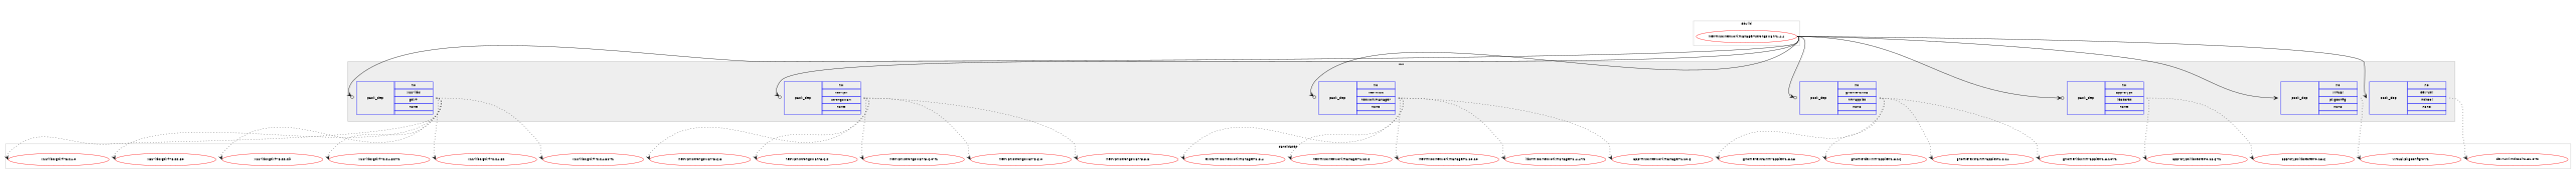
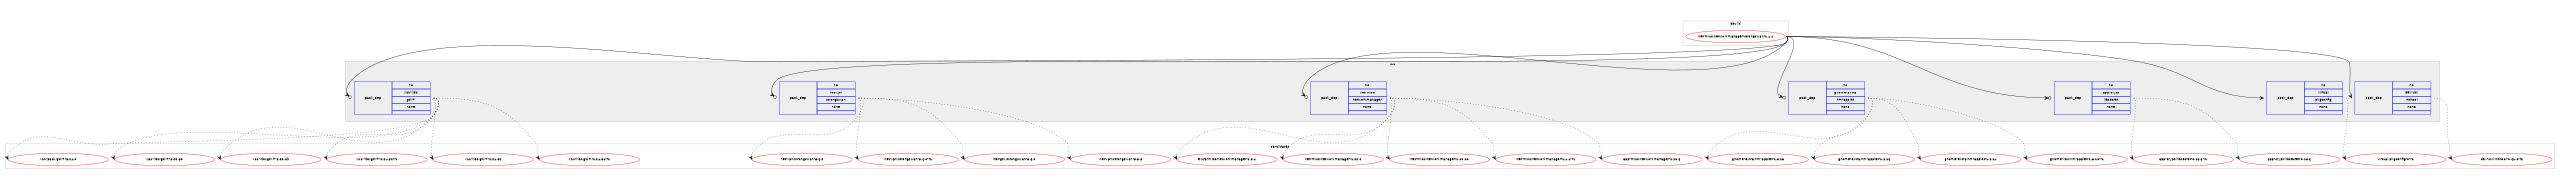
  digraph {
    compound=true
    concentrate=true
    fontname=Helvetica
    fontsize=10
    newrank=true
    rankdir=TB
    ranksep=1.5
    node [color=red fontname=Helvetica fontsize=10]
    edge [arrowhead=vee headport=w style=dotted tailport=e weight=100]
    n1 [label="net-misc/networkmanager-strongswan-1.4.4" width=4]
    n2 [color=blue label=<<TABLE BORDER="0" CELLBORDER="1" CELLSPACING="0" CELLPADDING="4" WIDTH="220"><TR><TD ROWSPAN="6" CELLPADDING="30">pack_dep</TD></TR><TR><TD WIDTH="110">no</TD></TR><TR><TD>dev-util</TD></TR><TR><TD>intltool</TD></TR><TR><TD>none</TD></TR><TR><TD></TD></TR></TABLE>> shape=none]
    n3 [color=blue label=<<TABLE BORDER="0" CELLBORDER="1" CELLSPACING="0" CELLPADDING="4" WIDTH="220"><TR><TD ROWSPAN="6" CELLPADDING="30">pack_dep</TD></TR><TR><TD WIDTH="110">no</TD></TR><TR><TD>virtual</TD></TR><TR><TD>pkgconfig</TD></TR><TR><TD>none</TD></TR><TR><TD></TD></TR></TABLE>> shape=none]
    n4 [color=blue label=<<TABLE BORDER="0" CELLBORDER="1" CELLSPACING="0" CELLPADDING="4" WIDTH="220"><TR><TD ROWSPAN="6" CELLPADDING="30">pack_dep</TD></TR><TR><TD WIDTH="110">no</TD></TR><TR><TD>app-crypt</TD></TR><TR><TD>libsecret</TD></TR><TR><TD>none</TD></TR><TR><TD></TD></TR></TABLE>> shape=none]
    n5 [color=blue label=<<TABLE BORDER="0" CELLBORDER="1" CELLSPACING="0" CELLPADDING="4" WIDTH="220"><TR><TD ROWSPAN="6" CELLPADDING="30">pack_dep</TD></TR><TR><TD WIDTH="110">no</TD></TR><TR><TD>gnome-extra</TD></TR><TR><TD>nm-applet</TD></TR><TR><TD>none</TD></TR><TR><TD></TD></TR></TABLE>> shape=none]
    n6 [color=blue label=<<TABLE BORDER="0" CELLBORDER="1" CELLSPACING="0" CELLPADDING="4" WIDTH="220"><TR><TD ROWSPAN="6" CELLPADDING="30">pack_dep</TD></TR><TR><TD WIDTH="110">no</TD></TR><TR><TD>net-misc</TD></TR><TR><TD>networkmanager</TD></TR><TR><TD>none</TD></TR><TR><TD></TD></TR></TABLE>> shape=none]
    n7 [color=blue label=<<TABLE BORDER="0" CELLBORDER="1" CELLSPACING="0" CELLPADDING="4" WIDTH="220"><TR><TD ROWSPAN="6" CELLPADDING="30">pack_dep</TD></TR><TR><TD WIDTH="110">no</TD></TR><TR><TD>net-vpn</TD></TR><TR><TD>strongswan</TD></TR><TR><TD>none</TD></TR><TR><TD></TD></TR></TABLE>> shape=none]
    n8 [color=blue label=<<TABLE BORDER="0" CELLBORDER="1" CELLSPACING="0" CELLPADDING="4" WIDTH="220"><TR><TD ROWSPAN="6" CELLPADDING="30">pack_dep</TD></TR><TR><TD WIDTH="110">no</TD></TR><TR><TD>x11-libs</TD></TR><TR><TD>gtk+</TD></TR><TR><TD>none</TD></TR><TR><TD></TD></TR></TABLE>> shape=none]
-   n9 [label="dev-util/intltool-0.51.0-r2" width=4]
+   n9 [label="dev-util/intltool-0.61.0-r2" width=4]
    n10 [label="virtual/pkgconfig-0-r1" width=4]
    n11 [label="app-crypt/libsecret-0.18.6" width=4]
    n12 [label="app-crypt/libsecret-0.18.6-r1" width=4]
    n13 [label="gnome-libs/nm-applet-1.8.10-r1" width=4]
    n14 [label="gnome-extra/nm-applet-1.8.14" width=4]
-   n15 [label="gnome-dev/nm-applet-1.8.16" width=4]
+   n15 [label="gnome-extra/nm-applet-1.8.16" width=4]
    n16 [label="gnome-extra/nm-applet-1.8.18" width=4]
    n17 [label="app-misc/networkmanager-1.10.6" width=4]
-   n18 [label="libs-misc/networkmanager-1.4.4-r1" width=4]
+   n18 [label="net-misc/networkmanager-1.4.4-r1" width=4]
    n19 [label="net-misc/networkmanager-1.10.10" width=4]
    n20 [label="net-misc/networkmanager-1.12.2" width=4]
    n21 [label="extra-misc/networkmanager-1.8.4" width=4]
    n22 [label="net-vpn/strongswan-5.5.3" width=4]
-   n23 [label="net-vpn/strongswan-5.6.0" width=4]
+   n23 [label="net-gtk/strongswan-5.6.0" width=4]
    n24 [label="net-vpn/strongswan-5.6.0-r1" width=4]
    n25 [label="net-vpn/strongswan-5.6.2" width=4]
-   n26 [label="net-vpn/strongswan-5.6.3" width=4]
    n27 [label="x11-libs/gtk+-2.24.31-r1" width=4]
    n28 [label="x11-libs/gtk+-2.24.32" width=4]
    n29 [label="x11-libs/gtk+-2.24.32-r1" width=4]
    n30 [label="x11-libs/gtk+-3.22.29" width=4]
    n31 [label="x31-libs/gtk+-3.22.30" width=4]
-   n32 [label="x11-libs/gtk+-3.24.0" width=4]
+   n32 [label="x11-pack/gtk+-3.24.0" width=4]
    subgraph cluster_1 {
      color=gray
      label=<<i>ebuild</i>>
      rank=same
      n1
    }
    subgraph cluster_2 {
      color=gray
      label=<<i>dependencies</i>>
      subgraph cluster_3 {
        color=gray
        fillcolor="#eeeeee"
        label=<<i>compile</i>>
        style=filled
        subgraph sub_4 {
          color=gray
          fillcolor="#eeeeee"
          label=<<i>compile</i>>
          style=filled
          n2
        }
        subgraph sub_5 {
          color=gray
          fillcolor="#eeeeee"
          label=<<i>compile</i>>
          style=filled
          n3
        }
      }
      subgraph cluster_6 {
        color=gray
        fillcolor="#eeeeee"
        label=<<i>compile and run</i>>
        style=filled
        subgraph sub_7 {
          color=gray
          fillcolor="#eeeeee"
          label=<<i>compile and run</i>>
          style=filled
          n4
        }
        subgraph sub_8 {
          color=gray
          fillcolor="#eeeeee"
          label=<<i>compile and run</i>>
          style=filled
          n5
        }
        subgraph sub_9 {
          color=gray
          fillcolor="#eeeeee"
          label=<<i>compile and run</i>>
          style=filled
          n6
        }
        subgraph sub_10 {
          color=gray
          fillcolor="#eeeeee"
          label=<<i>compile and run</i>>
          style=filled
          n7
        }
        subgraph sub_11 {
          color=gray
          fillcolor="#eeeeee"
          label=<<i>compile and run</i>>
          style=filled
          n8
        }
      }
      subgraph cluster_12 {
        color=gray
        fillcolor="#eeeeee"
        label=<<i>run</i>>
        style=filled
      }
    }
    subgraph cluster_13 {
      color=gray
      label=<<i>candidates</i>>
      rank=same
      subgraph sub_14 {
        color=black
        label=<<i>candidates</i>>
        nodesep=1
        rank=same
        n9
      }
      subgraph sub_15 {
        color=black
        label=<<i>candidates</i>>
        nodesep=1
        rank=same
        n10
      }
      subgraph sub_16 {
        color=black
        label=<<i>candidates</i>>
        nodesep=1
        rank=same
        n11
        n12
      }
      subgraph sub_17 {
        color=black
        label=<<i>candidates</i>>
        nodesep=1
        rank=same
        n13
        n14
        n15
        n16
      }
      subgraph sub_18 {
        color=black
        label=<<i>candidates</i>>
        nodesep=1
        rank=same
        n17
        n18
        n19
        n20
        n21
      }
      subgraph sub_19 {
        color=black
        label=<<i>candidates</i>>
        nodesep=1
        rank=same
        n22
        n23
        n24
        n25
-       n26
      }
      subgraph sub_20 {
        color=black
        label=<<i>candidates</i>>
        nodesep=1
        rank=same
        n27
        n28
        n29
        n30
        n31
        n32
      }
    }
    n1 -> n2 [style=solid weight=20]
    n1 -> n3 [style=solid weight=20]
    n1 -> n4 [arrowhead=odotvee style=solid weight=20]
    n1 -> n5 [arrowhead=odotvee style=solid weight=20]
    n1 -> n6 [arrowhead=odotvee style=solid weight=20]
    n1 -> n7 [arrowhead=odotvee style=solid weight=20]
    n1 -> n8 [arrowhead=odotvee style=solid weight=20]
    n2 -> n9
    n3 -> n10
    n4 -> n11
    n4 -> n12
    n5 -> n13
    n5 -> n14
    n5 -> n15
    n5 -> n16
    n6 -> n17
    n6 -> n18
    n6 -> n19
    n6 -> n20
    n6 -> n21
    n7 -> n22
    n7 -> n23
    n7 -> n24
    n7 -> n25
-   n7 -> n26
    n8 -> n27
    n8 -> n28
    n8 -> n29
    n8 -> n30
    n8 -> n31
    n8 -> n32
  }
